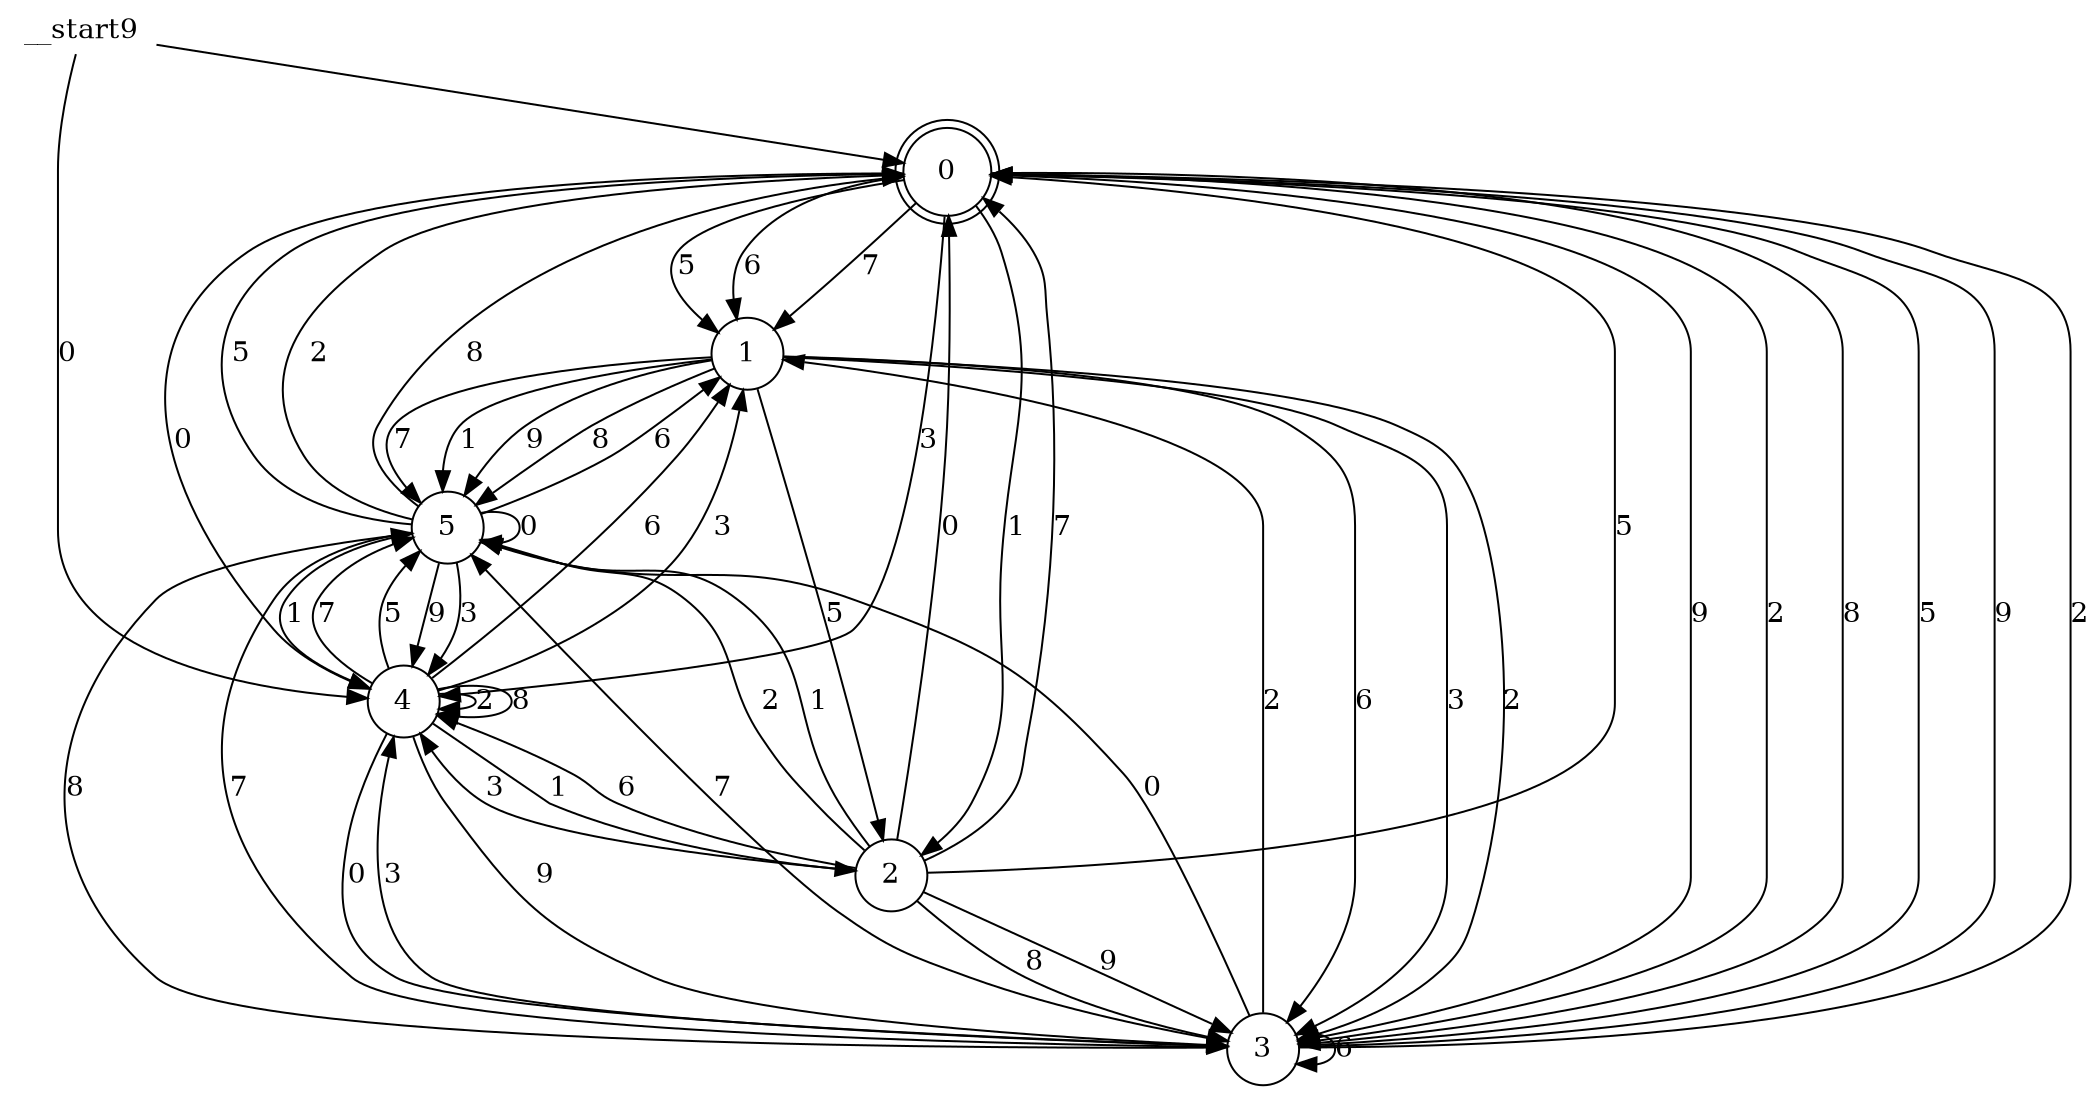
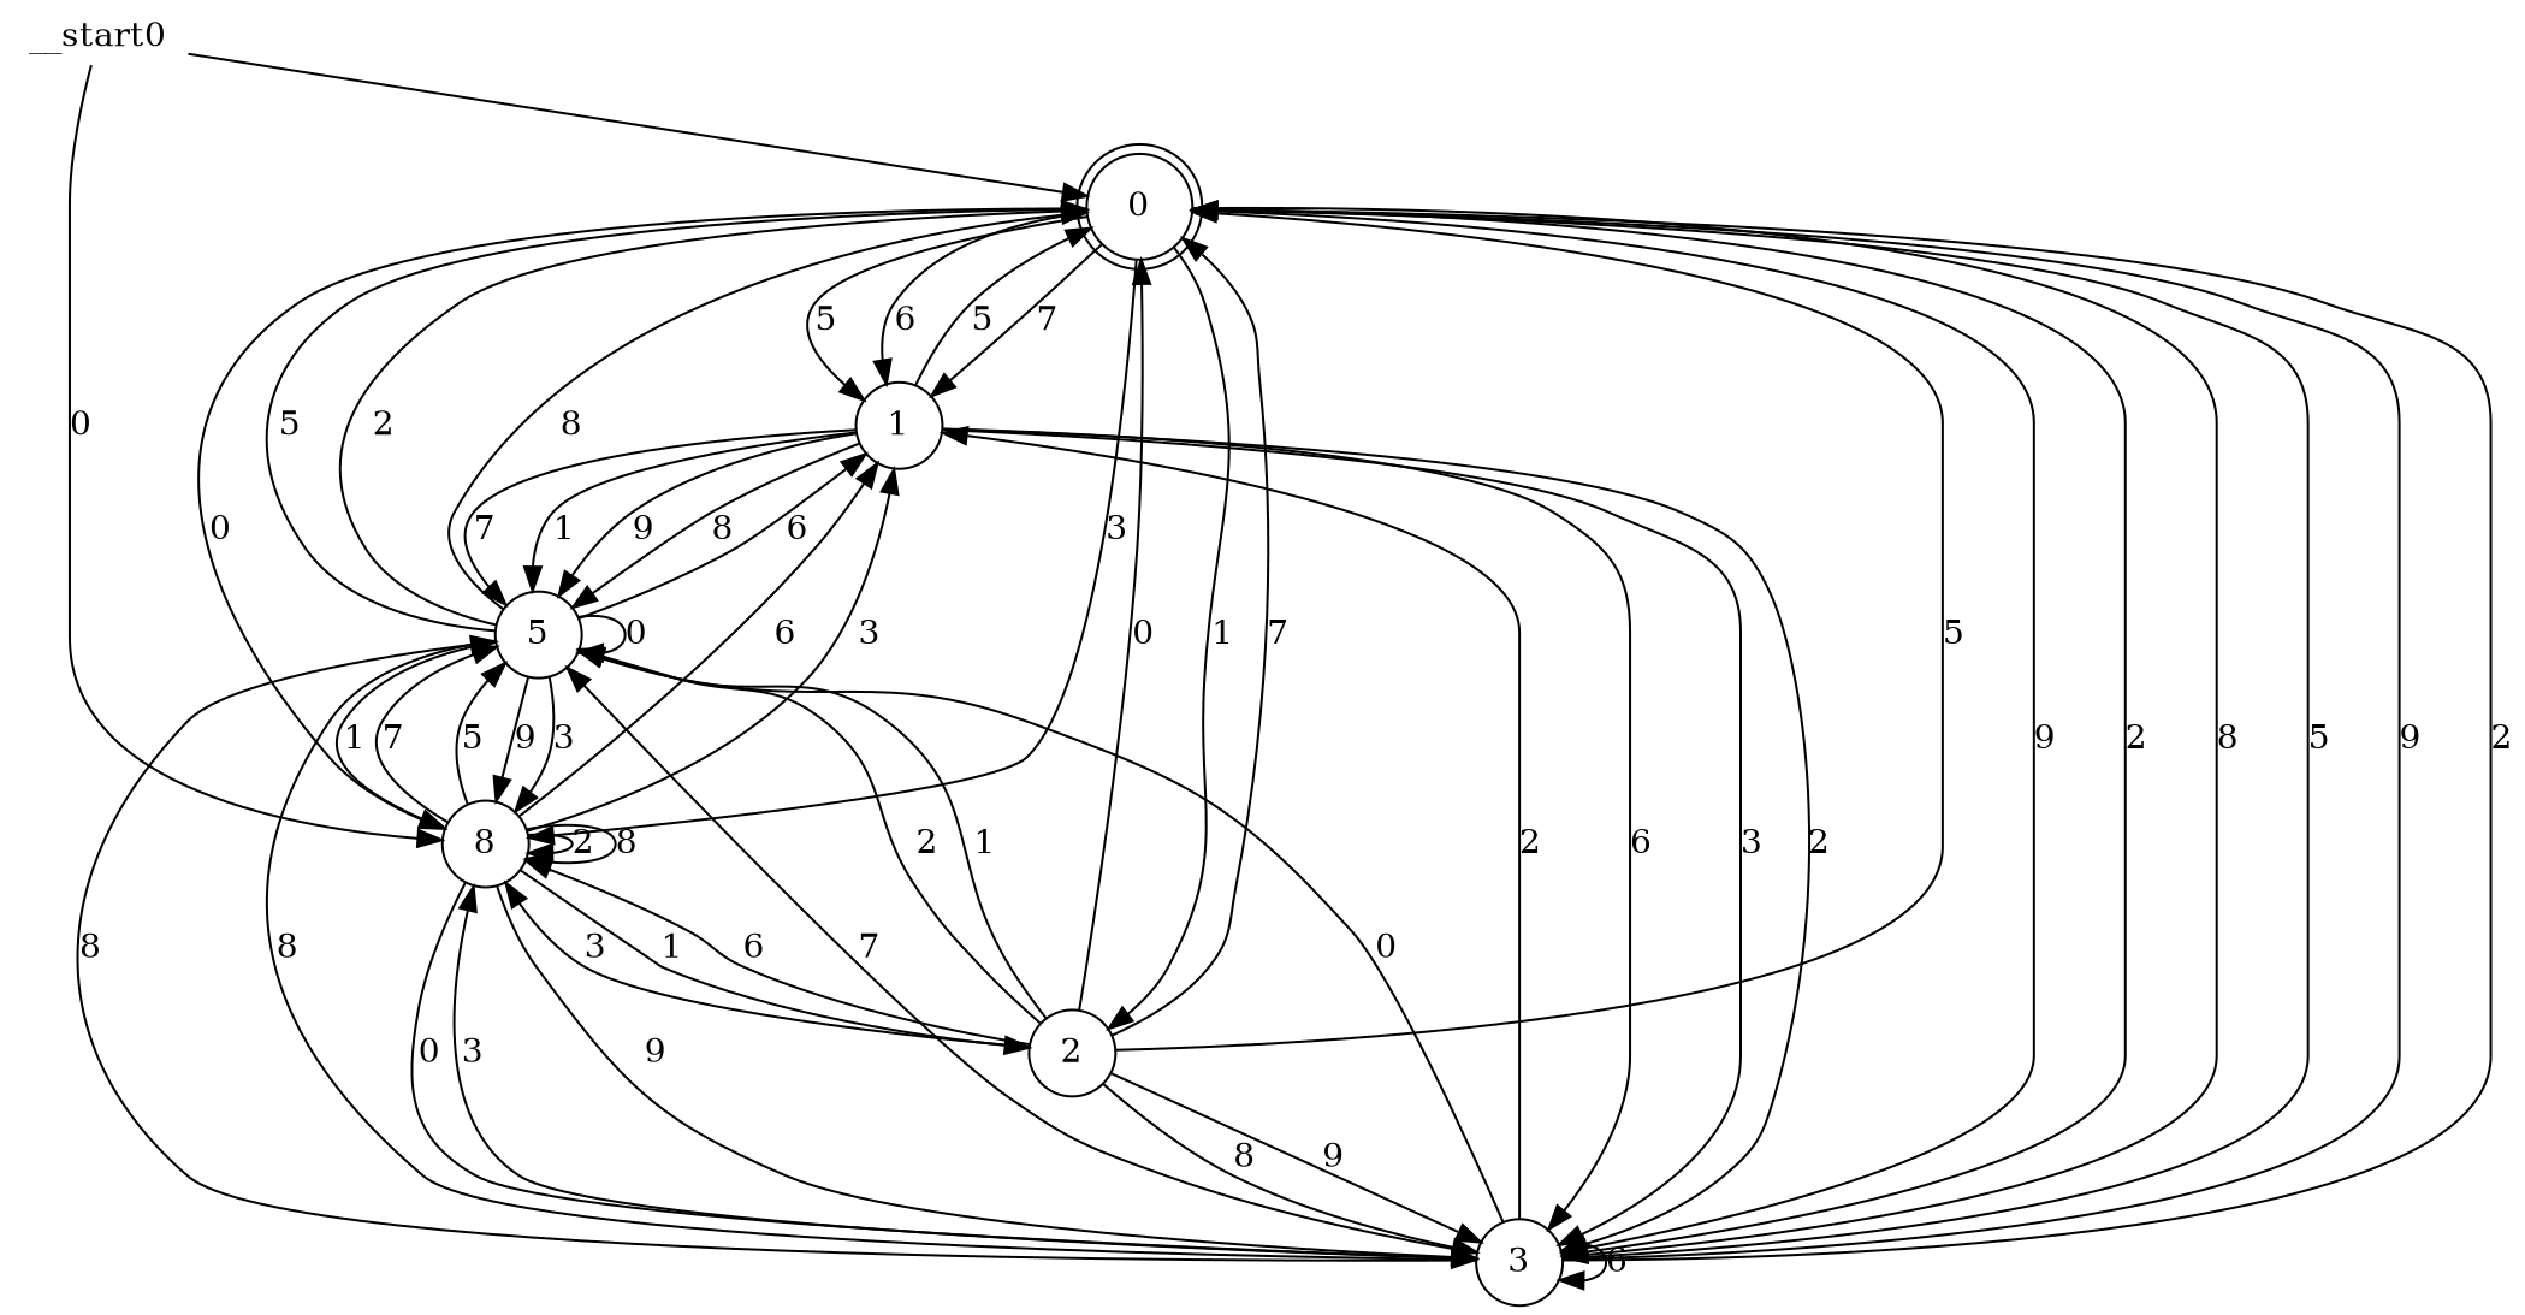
  digraph {
    node [shape=circle]
    n1 [label=0 shape=doublecircle]
    n2 [label=1]
    n3 [label=2]
    n4 [label=3]
-   n5 [label=4]
+   n5 [label=8]
    n6 [label=5]
-   __start0 [height=0 shape=none width=0 label=__start9]
+   __start0 [height=0 shape=none width=0]
    n1 -> n2 [label=7]
    n1 -> n2 [label=5]
    n1 -> n2 [label=6]
    n1 -> n3 [label=1]
    n1 -> n4 [label=9]
    n1 -> n4 [label=2]
    n1 -> n4 [label=8]
    n1 -> n5 [label=3]
    n1 -> n5 [label=0]
-   n2 -> n3 [label=5]
+   n2 -> n1 [label=5]
    n2 -> n4 [label=6]
    n2 -> n4 [label=3]
    n2 -> n4 [label=2]
    n2 -> n6 [label=7]
    n2 -> n6 [label=1]
    n2 -> n6 [label=9]
    n2 -> n6 [label=8]
    n3 -> n1 [label=7]
    n3 -> n1 [label=5]
    n3 -> n1 [label=0]
    n3 -> n4 [label=9]
    n3 -> n4 [label=8]
    n3 -> n5 [label=6]
    n3 -> n5 [label=3]
    n3 -> n6 [label=1]
    n3 -> n6 [label=2]
    n4 -> n1 [label=5]
    n4 -> n1 [label=9]
    n4 -> n1 [label=2]
    n4 -> n2 [label=2]
    n4 -> n4 [label=6]
    n4 -> n5 [label=3]
    n4 -> n6 [label=7]
    n4 -> n6 [label=0]
    n4 -> n6 [label=8]
    n5 -> n2 [label=6]
    n5 -> n2 [label=3]
    n5 -> n3 [label=1]
    n5 -> n4 [label=9]
    n5 -> n4 [label=0]
    n5 -> n5 [label=2]
    n5 -> n5 [label=8]
    n5 -> n6 [label=7]
    n5 -> n6 [label=5]
    n6 -> n1 [label=5]
    n6 -> n1 [label=2]
    n6 -> n1 [label=8]
    n6 -> n2 [label=6]
-   n6 -> n4 [label=7]
+   n6 -> n4 [label=8]
    n6 -> n5 [label=1]
    n6 -> n5 [label=9]
    n6 -> n5 [label=3]
    n6 -> n6 [label=0]
    __start0 -> n1
    __start0 -> n5 [label=0]
  }
